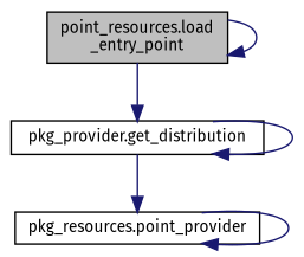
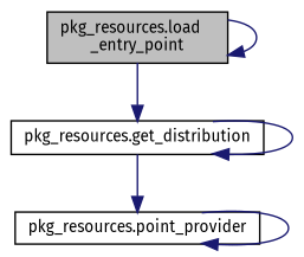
  digraph {
    fontname="Fira Sans"
    rankdir=TB
    node [color=black fillcolor=white fontname="Fira Sans" fontsize=10 shape=record style=filled]
    edge [color=midnightblue fontname="Fira Sans" fontsize=10 labelfontname=Helvetica labelfontsize=10 style=solid]
-   n1 [fillcolor=grey75 fontcolor=black height=0.2 label="point_resources.load\l_entry_point" width=0.4]
-   n2 [height=0.2 label="pkg_provider.get_distribution" width=0.4]
+   n1 [fillcolor=grey75 fontcolor=black height=0.2 label="pkg_resources.load\l_entry_point" width=0.4]
+   n2 [height=0.2 label="pkg_resources.get_distribution" width=0.4]
    n3 [height=0.2 label="pkg_resources.point_provider" width=0.4]
    n1 -> n1
    n1 -> n2
    n2 -> n2
    n2 -> n3
    n3 -> n3
  }
